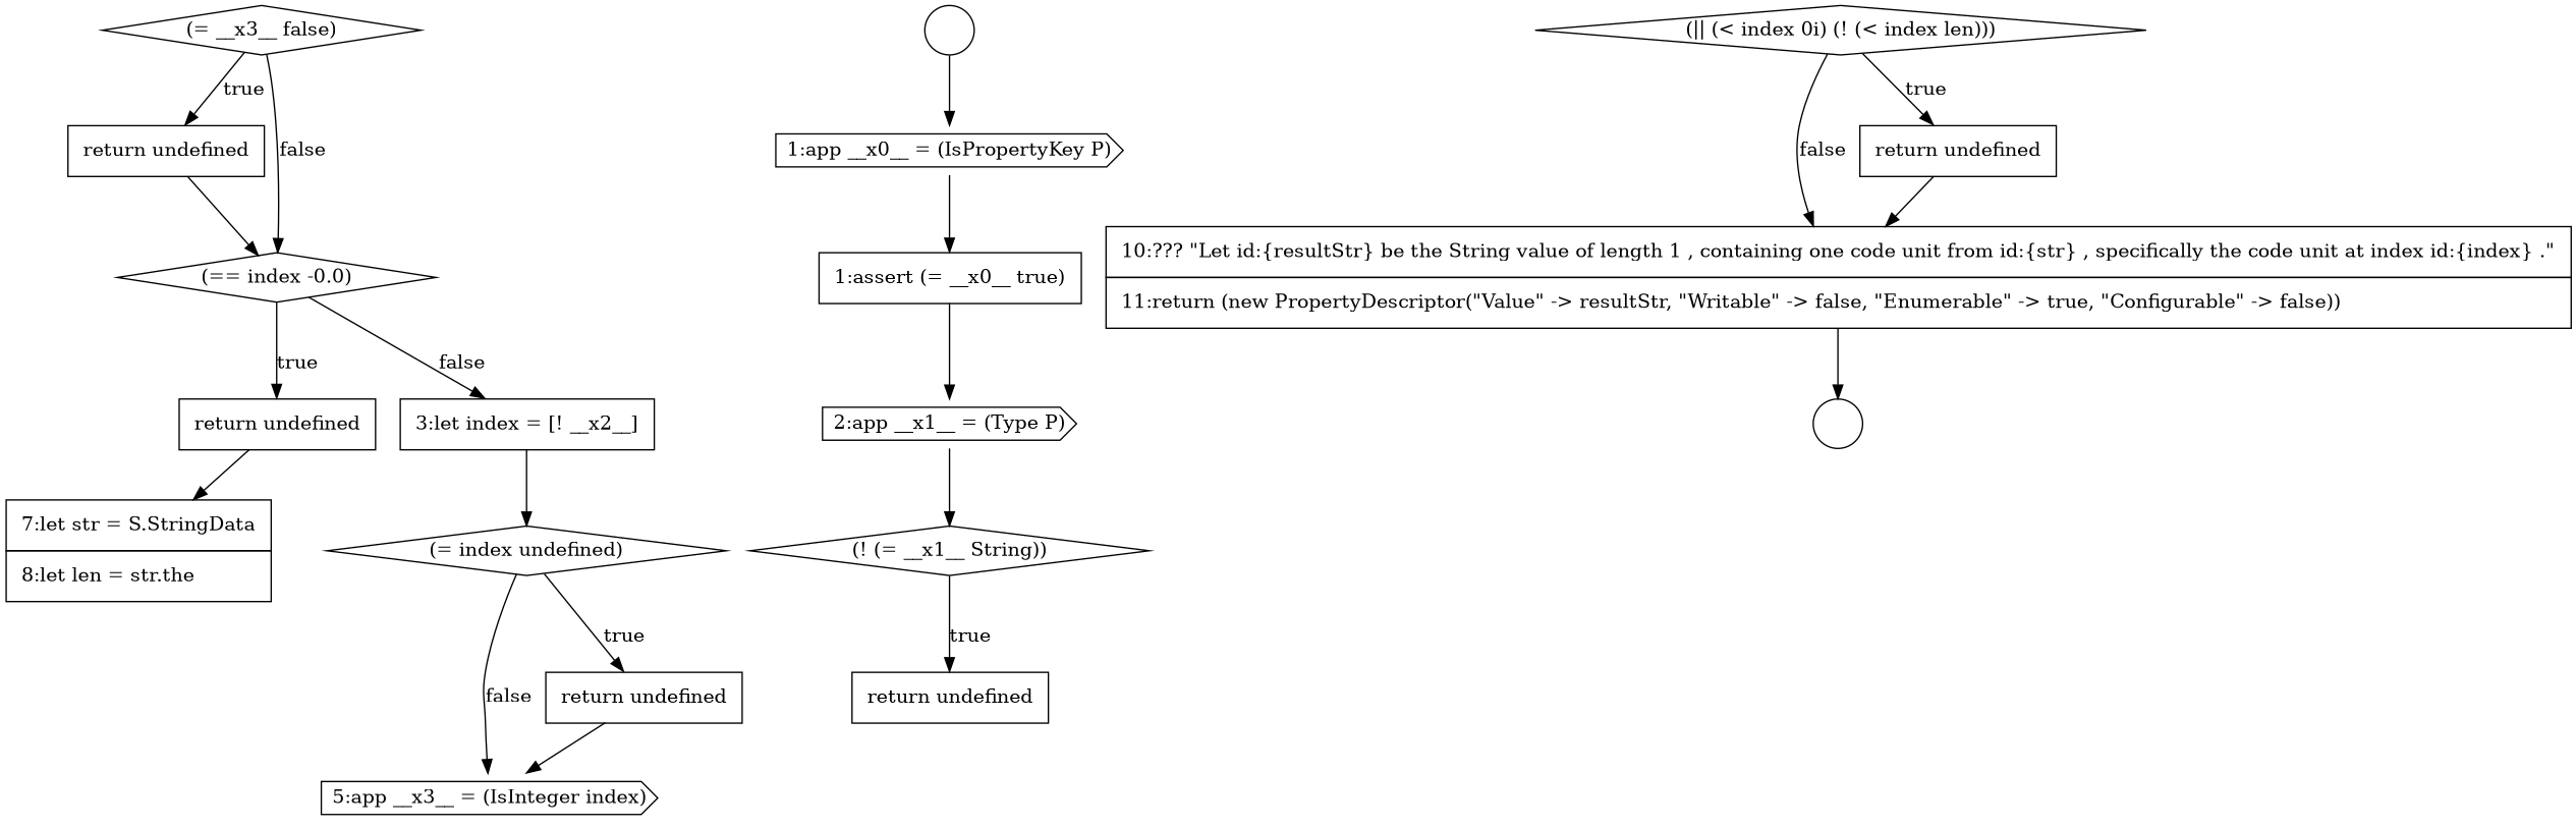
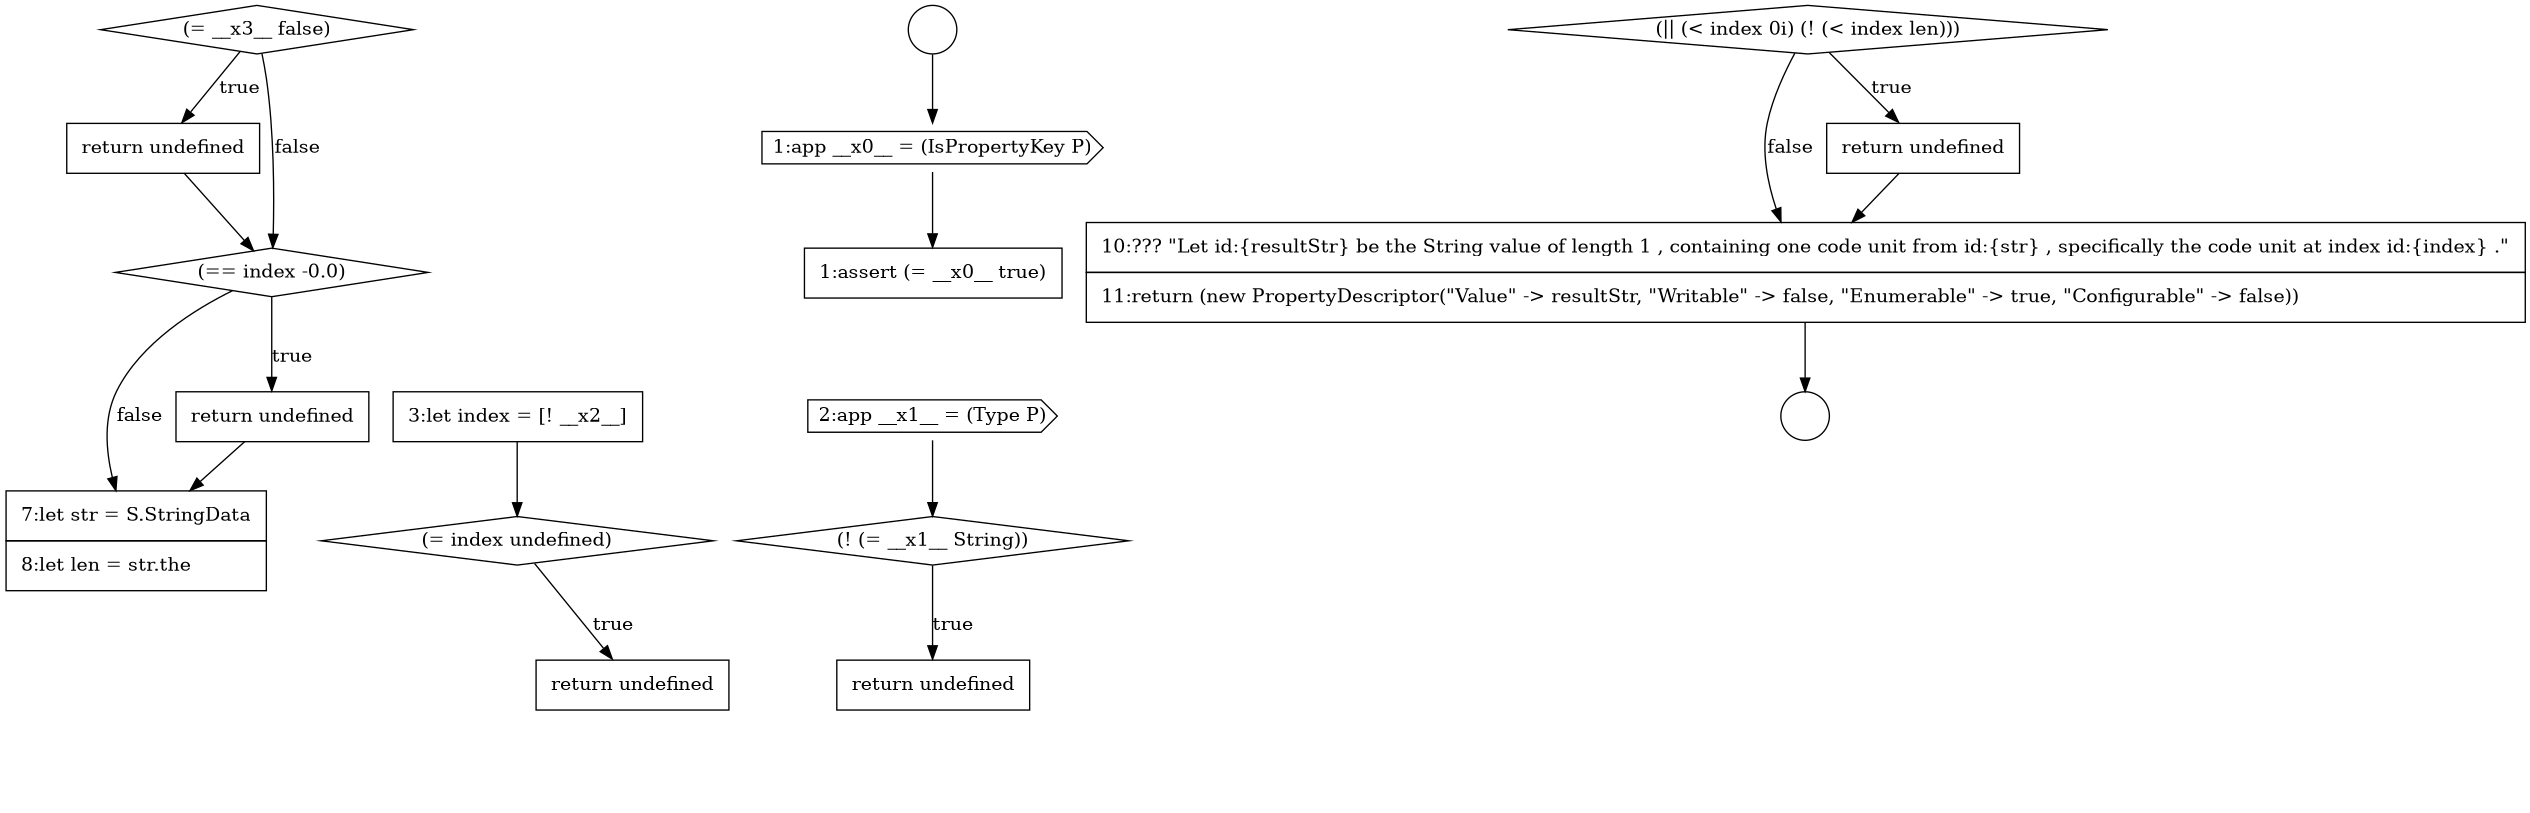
  digraph {
    node [color=black fillcolor=white shape=none style=filled]
    edge [color=black]
    n1 [label=<<font color="black">     <table border="0" cellborder="1" cellspacing="0" cellpadding="10">       <tr><td align="left">return undefined</td></tr>     </table>   </font>> margin=0]
    n2 [label=<<font color="black">(== index -0.0)</font>> shape=diamond]
    n3 [label=<<font color="black">     <table border="0" cellborder="1" cellspacing="0" cellpadding="10">       <tr><td align="left">7:let str = S.StringData</td></tr>       <tr><td align="left">8:let len = str.the</td></tr>     </table>   </font>> margin=0]
    n4 [label=<<font color="black">     <table border="0" cellborder="1" cellspacing="0" cellpadding="10">       <tr><td align="left">return undefined</td></tr>     </table>   </font>> margin=0]
    n5 [label=<<font color="black">(= index undefined)</font>> shape=diamond]
-   n6 [label=<<font color="black">5:app __x3__ = (IsInteger index)</font>> shape=cds]
    n7 [label=<<font color="black">     <table border="0" cellborder="1" cellspacing="0" cellpadding="10">       <tr><td align="left">return undefined</td></tr>     </table>   </font>> margin=0]
    n8 [label=<<font color="black">(! (= __x1__ String))</font>> shape=diamond]
    n9 [label=<<font color="black">     <table border="0" cellborder="1" cellspacing="0" cellpadding="10">       <tr><td align="left">return undefined</td></tr>     </table>   </font>> margin=0]
    n10 [label=<<font color="black">1:app __x0__ = (IsPropertyKey P)</font>> shape=cds]
    n11 [label=<<font color="black">     <table border="0" cellborder="1" cellspacing="0" cellpadding="10">       <tr><td align="left">1:assert (= __x0__ true)</td></tr>     </table>   </font>> margin=0]
    n12 [label=<<font color="black">2:app __x1__ = (Type P)</font>> shape=cds]
    n13 [label=<<font color="black">(|| (&lt; index 0i) (! (&lt; index len)))</font>> shape=diamond]
    n14 [label=<<font color="black">     <table border="0" cellborder="1" cellspacing="0" cellpadding="10">       <tr><td align="left">10:??? &quot;Let id:{resultStr} be the String value of length 1 , containing one code unit from id:{str} , specifically the code unit at index id:{index} .&quot;</td></tr>       <tr><td align="left">11:return (new PropertyDescriptor(&quot;Value&quot; -&gt; resultStr, &quot;Writable&quot; -&gt; false, &quot;Enumerable&quot; -&gt; true, &quot;Configurable&quot; -&gt; false))</td></tr>     </table>   </font>> margin=0]
    n15 [label=<<font color="black">     <table border="0" cellborder="1" cellspacing="0" cellpadding="10">       <tr><td align="left">return undefined</td></tr>     </table>   </font>> margin=0]
    n16 [label=<<font color="black">(= __x3__ false)</font>> shape=diamond]
    n17 [label=" " shape=circle]
    n18 [label=<<font color="black">     <table border="0" cellborder="1" cellspacing="0" cellpadding="10">       <tr><td align="left">3:let index = [! __x2__]</td></tr>     </table>   </font>> margin=0]
    n19 [label=" " shape=circle]
    n1 -> n2
-   n2 -> n18 [label=<<font color="black">false</font>>]
+   n2 -> n3 [label=<<font color="black">false</font>>]
    n2 -> n4 [label=<<font color="black">true</font>>]
    n4 -> n3
-   n5 -> n6 [label=<<font color="black">false</font>>]
    n5 -> n7 [label=<<font color="black">true</font>>]
-   n7 -> n6
    n8 -> n9 [label=<<font color="black">true</font>>]
    n10 -> n11
-   n11 -> n12
    n12 -> n8
    n13 -> n14 [label=<<font color="black">false</font>>]
    n13 -> n15 [label=<<font color="black">true</font>>]
    n14 -> n17
    n15 -> n14
    n16 -> n1 [label=<<font color="black">true</font>>]
    n16 -> n2 [label=<<font color="black">false</font>>]
    n18 -> n5
    n19 -> n10
  }
